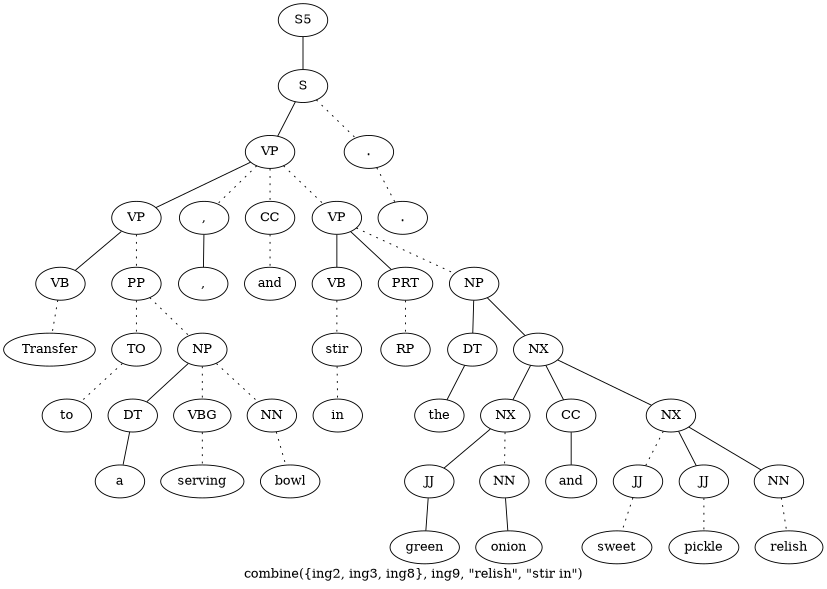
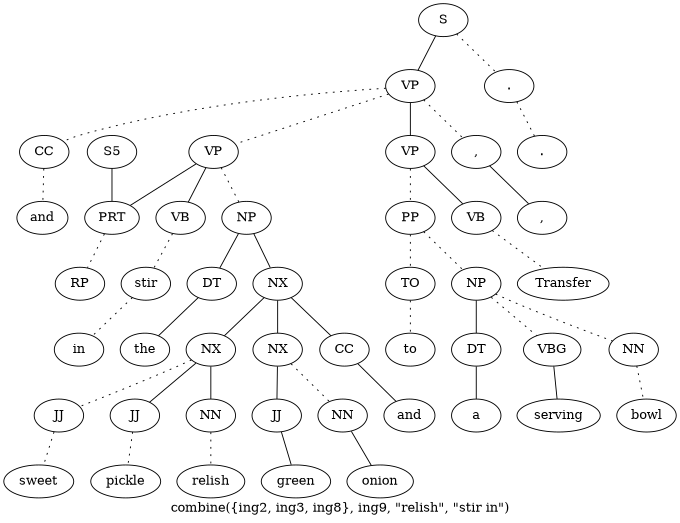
  graph {
    label="combine({ing2, ing3, ing8}, ing9, \"relish\", \"stir in\")"
    edge [style=dotted]
    n1 [label=S5]
    n2 [label=S]
    n3 [label=VP]
    n4 [label="."]
    n5 [label=VP]
    n6 [label=","]
    n7 [label=CC]
    n8 [label=VP]
    n9 [label="."]
    n10 [label=VB]
    n11 [label=PP]
    n12 [label=","]
    n13 [label=and]
    n14 [label=VB]
    n15 [label=PRT]
    n16 [label=NP]
    n17 [label=Transfer]
    n18 [label=TO]
    n19 [label=NP]
    n20 [label=to]
    n21 [label=DT]
    n22 [label=VBG]
    n23 [label=NN]
    n24 [label=a]
    n25 [label=serving]
    n26 [label=bowl]
    n27 [label=stir]
    n28 [label=RP]
    n29 [label=DT]
    n30 [label=NX]
    n31 [label=in]
    n32 [label=the]
    n33 [label=NX]
    n34 [label=CC]
    n35 [label=NX]
    n36 [label=JJ]
    n37 [label=NN]
    n38 [label=and]
    n39 [label=JJ]
    n40 [label=JJ]
    n41 [label=NN]
    n42 [label=green]
    n43 [label=onion]
    n44 [label=sweet]
    n45 [label=pickle]
    n46 [label=relish]
-   n1 -- n2 [style=solid]
+   n1 -- n15 [style=solid]
    n2 -- n3 [style=solid]
    n2 -- n4
    n3 -- n5 [style=solid]
    n3 -- n6
    n3 -- n7
    n3 -- n8
    n4 -- n9
    n5 -- n10 [style=solid]
    n5 -- n11
    n6 -- n12 [style=solid]
    n7 -- n13
    n8 -- n14 [style=solid]
    n8 -- n15 [style=solid]
    n8 -- n16
    n10 -- n17
    n11 -- n18
    n11 -- n19
    n14 -- n27
    n15 -- n28
    n16 -- n29 [style=solid]
    n16 -- n30 [style=solid]
    n18 -- n20
    n19 -- n21 [style=solid]
    n19 -- n22
    n19 -- n23
    n21 -- n24 [style=solid]
-   n22 -- n25
+   n22 -- n25 [style=solid]
    n23 -- n26
    n27 -- n31
    n29 -- n32 [style=solid]
    n30 -- n33 [style=solid]
    n30 -- n34 [style=solid]
    n30 -- n35 [style=solid]
    n33 -- n36 [style=solid]
    n33 -- n37
    n34 -- n38 [style=solid]
    n35 -- n39
    n35 -- n40 [style=solid]
    n35 -- n41 [style=solid]
    n36 -- n42 [style=solid]
    n37 -- n43 [style=solid]
    n39 -- n44
    n40 -- n45
    n41 -- n46
  }
